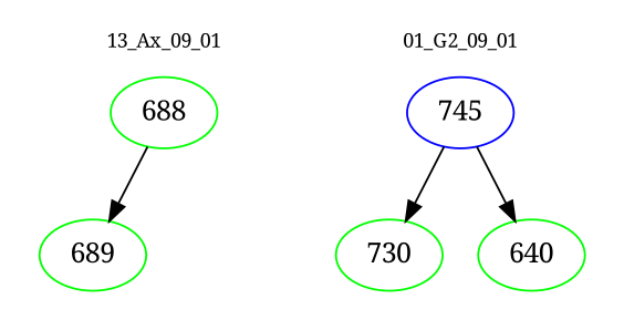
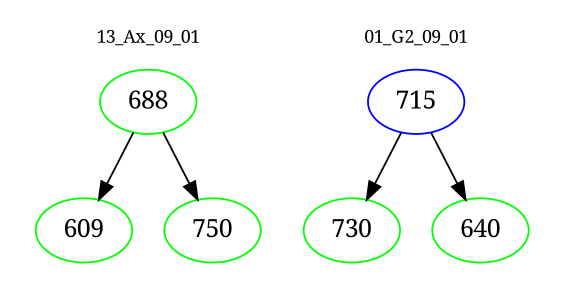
  digraph {
    fontname="Noto Serif"
    node [color=green fontname="Noto Serif"]
    edge [color=black fontname="Noto Serif"]
    n1 [label=688]
-   n2 [label=689]
-   n4 [color=blue label=745]
+   n2 [label=609]
+   n3 [label=750]
+   n4 [color=blue label=715]
    n5 [label=730]
    n6 [label=640]
    subgraph cluster_1 {
      color=white
      fontsize=10
      label="13_Ax_09_01"
      n1
      n2
+     n3
    }
    subgraph cluster_2 {
      color=white
      fontsize=10
      label="01_G2_09_01"
      n4
      n5
      n6
    }
    n1 -> n2
+   n1 -> n3
    n4 -> n5
    n4 -> n6
  }
